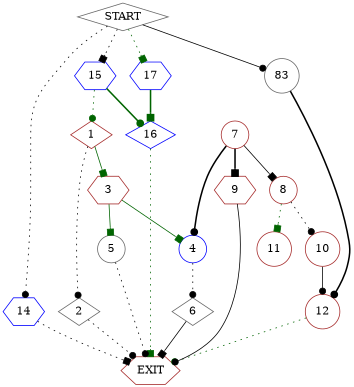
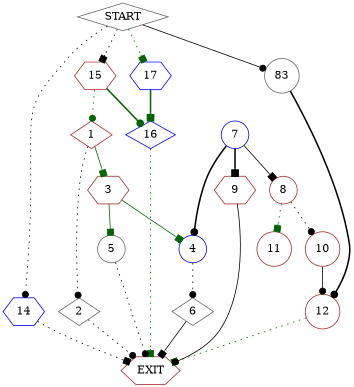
  digraph {
    node [color=brown shape=circle]
    edge [arrowhead=dot color=black style=dotted]
    n1 [color=gray40 label=START shape=diamond]
    n2 [color=gray40 label=83]
    14 [color=blue shape=hexagon]
-   15 [color=blue shape=hexagon]
+   15 [shape=hexagon]
    17 [color=blue shape=hexagon]
    1 [shape=diamond]
    2 [color=gray40 shape=diamond]
    3 [shape=hexagon]
    12
    n10 [label=EXIT shape=hexagon]
    16 [color=blue shape=diamond]
    4 [color=blue]
    5 [color=gray40]
    6 [color=gray40 shape=diamond]
-   7
+   7 [color=blue]
    8
    9 [shape=hexagon]
    10
    11
    n1 -> n2 [style=solid]
    n1 -> 14
    n1 -> 15 [arrowhead=box]
    n1 -> 17 [arrowhead=box color=darkgreen]
    n2 -> 12 [style=bold]
    14 -> n10 [arrowhead=box]
    15 -> 1 [color=darkgreen]
    15 -> 16 [color=darkgreen style=bold]
    17 -> 16 [arrowhead=box color=darkgreen style=bold]
    1 -> 2
    1 -> 3 [arrowhead=box color=darkgreen style=solid]
    2 -> n10
    3 -> 4 [arrowhead=box color=darkgreen style=solid]
    3 -> 5 [arrowhead=box color=darkgreen style=solid]
-   12 -> n10 [color=darkgreen]
+   12 -> n10 [arrowhead=box color=darkgreen]
    16 -> n10 [arrowhead=box color=darkgreen]
    4 -> 6
    5 -> n10
    6 -> n10 [arrowhead=box style=solid]
    7 -> 4 [style=bold]
    7 -> 8 [arrowhead=box style=solid]
    7 -> 9 [arrowhead=box style=bold]
    8 -> 10
    8 -> 11 [arrowhead=box color=darkgreen]
    9 -> n10 [style=solid]
    10 -> 12 [style=solid]
  }
